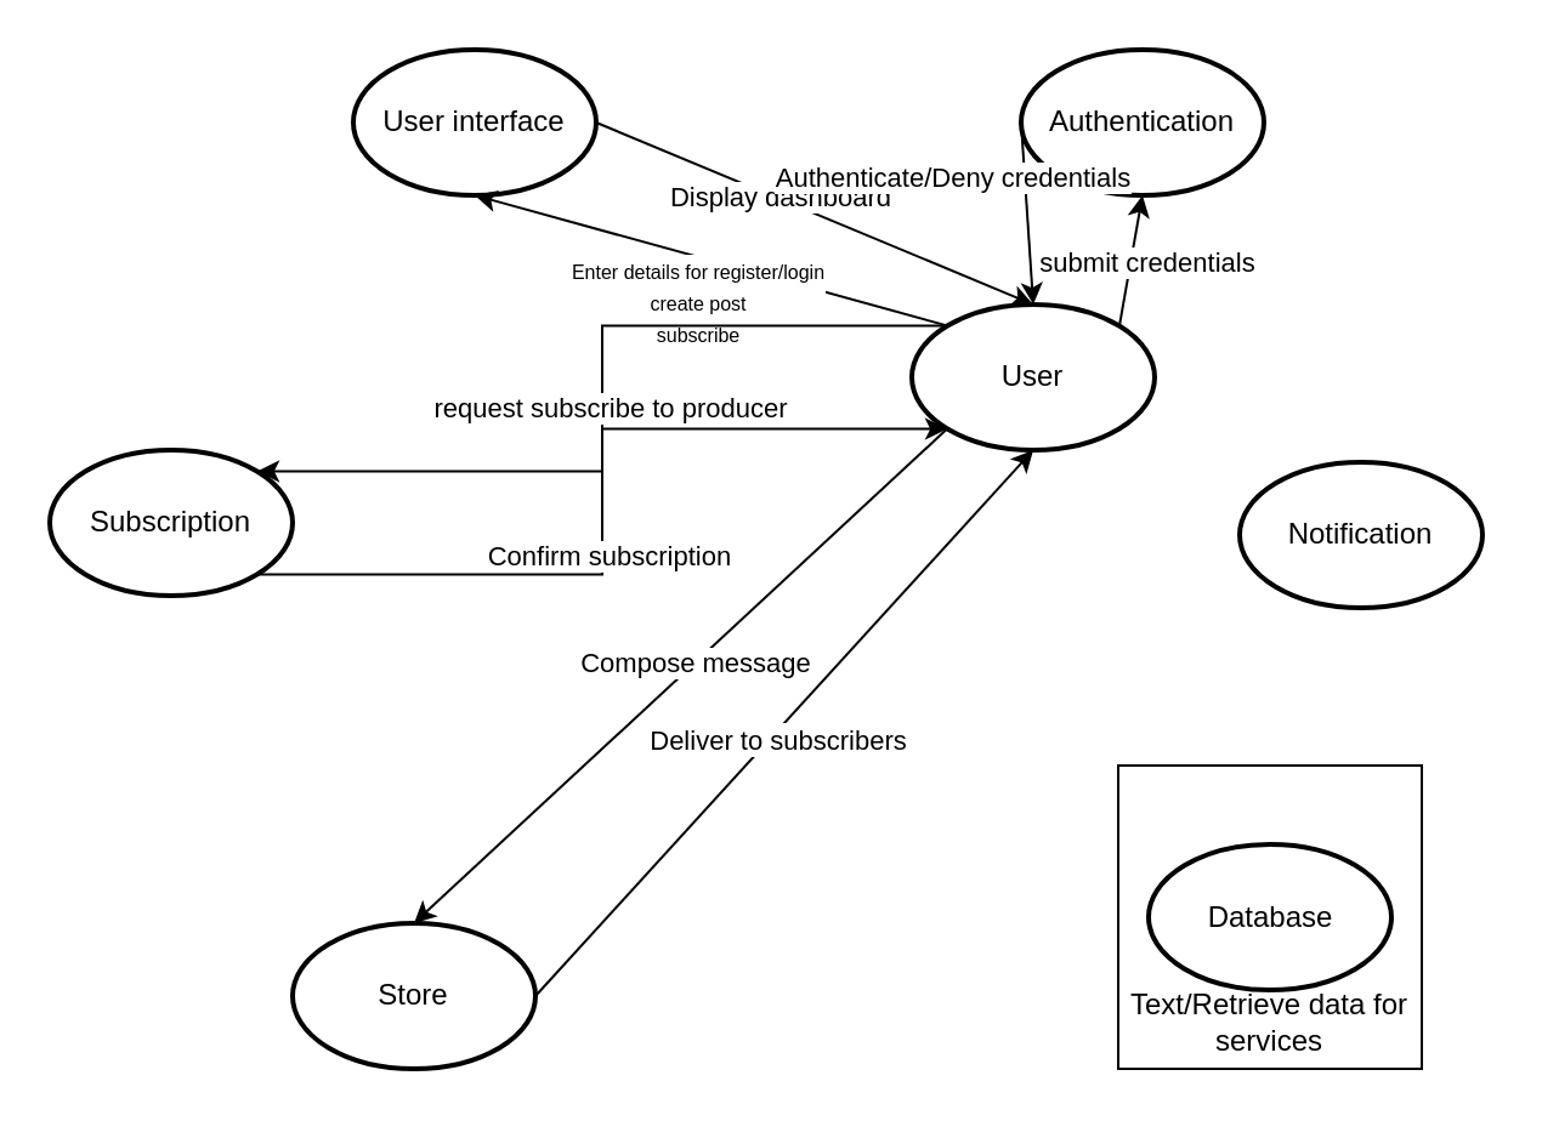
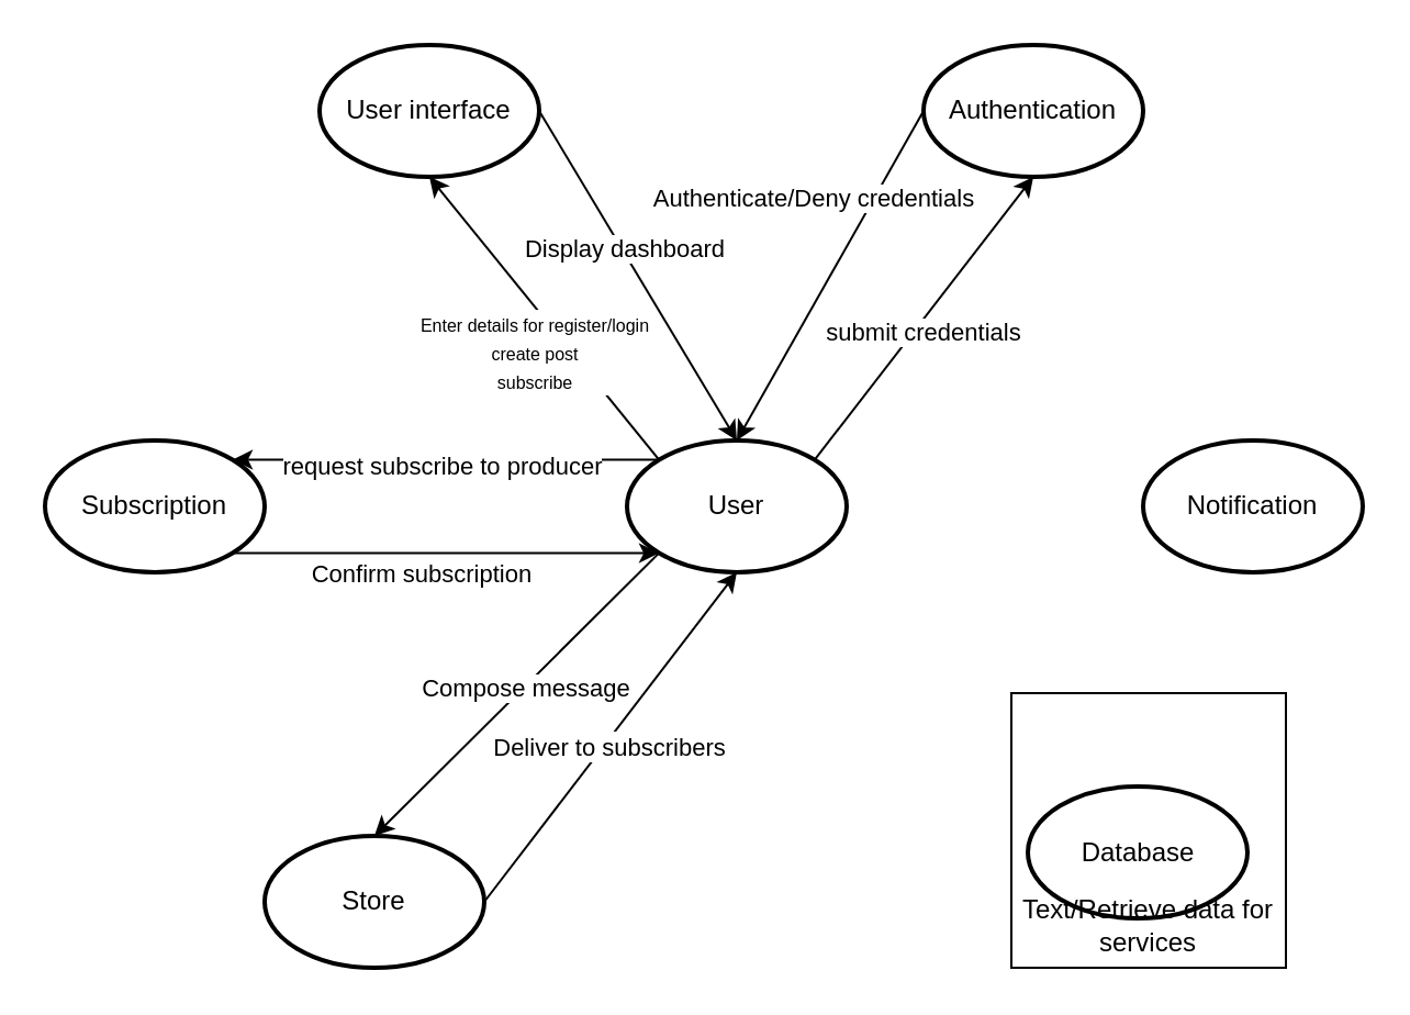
  <mxCell id="0" />
  <mxCell id="1" parent="0" />
- <mxCell id="2" value="User" style="strokeWidth=2;html=1;shape=mxgraph.flowchart.start_1;whiteSpace=wrap;" vertex="1" parent="1"><mxGeometry x="375" y="125" width="100" height="60" as="geometry" /></mxCell>
+ <mxCell id="2" value="User" style="strokeWidth=2;html=1;shape=mxgraph.flowchart.start_1;whiteSpace=wrap;" vertex="1" parent="1"><mxGeometry x="285" y="200" width="100" height="60" as="geometry" /></mxCell>
  <mxCell id="3" value="User interface" style="strokeWidth=2;html=1;shape=mxgraph.flowchart.start_1;whiteSpace=wrap;" vertex="1" parent="1"><mxGeometry x="145" y="20" width="100" height="60" as="geometry" /></mxCell>
  <mxCell id="4" value="Authentication" style="strokeWidth=2;html=1;shape=mxgraph.flowchart.start_1;whiteSpace=wrap;" vertex="1" parent="1"><mxGeometry x="420" y="20" width="100" height="60" as="geometry" /></mxCell>
- <mxCell id="5" value="Subscription" style="strokeWidth=2;html=1;shape=mxgraph.flowchart.start_1;whiteSpace=wrap;" vertex="1" parent="1"><mxGeometry x="20" y="185" width="100" height="60" as="geometry" /></mxCell>
+ <mxCell id="5" value="Subscription" style="strokeWidth=2;html=1;shape=mxgraph.flowchart.start_1;whiteSpace=wrap;" vertex="1" parent="1"><mxGeometry x="20" y="200" width="100" height="60" as="geometry" /></mxCell>
  <mxCell id="6" value="Store" style="strokeWidth=2;html=1;shape=mxgraph.flowchart.start_1;whiteSpace=wrap;" vertex="1" parent="1"><mxGeometry x="120" y="380" width="100" height="60" as="geometry" /></mxCell>
- <mxCell id="7" value="Notification" style="strokeWidth=2;html=1;shape=mxgraph.flowchart.start_1;whiteSpace=wrap;" vertex="1" parent="1"><mxGeometry x="510" y="190" width="100" height="60" as="geometry" /></mxCell>
- <mxCell id="8" value="Database" style="strokeWidth=2;html=1;shape=mxgraph.flowchart.start_1;whiteSpace=wrap;" vertex="1" parent="1"><mxGeometry x="472.5" y="347.5" width="100" height="60" as="geometry" /></mxCell>
+ <mxCell id="7" value="Notification" style="strokeWidth=2;html=1;shape=mxgraph.flowchart.start_1;whiteSpace=wrap;" vertex="1" parent="1"><mxGeometry x="520" y="200" width="100" height="60" as="geometry" /></mxCell>
+ <mxCell id="8" value="Database" style="strokeWidth=2;html=1;shape=mxgraph.flowchart.start_1;whiteSpace=wrap;" vertex="1" parent="1"><mxGeometry x="467.5" y="357.5" width="100" height="60" as="geometry" /></mxCell>
  <mxCell id="9" style="rounded=0;orthogonalLoop=1;jettySize=auto;html=1;exitX=0.145;exitY=0.145;exitDx=0;exitDy=0;exitPerimeter=0;entryX=0.5;entryY=1;entryDx=0;entryDy=0;entryPerimeter=0;" edge="1" parent="1" source="2" target="3"><mxGeometry relative="1" as="geometry" /></mxCell>
  <mxCell id="10" value="&lt;font style=&quot;font-size: 8px;&quot;&gt;Enter details for register/login&lt;br&gt;create post&lt;br&gt;subscribe&lt;/font&gt;" style="edgeLabel;html=1;align=center;verticalAlign=middle;resizable=0;points=[];" vertex="1" connectable="0" parent="9"><mxGeometry x="0.02" y="1" relative="1" as="geometry"><mxPoint x="-3" y="16" as="offset" /></mxGeometry></mxCell>
  <mxCell id="11" style="rounded=0;orthogonalLoop=1;jettySize=auto;html=1;exitX=1;exitY=0.5;exitDx=0;exitDy=0;exitPerimeter=0;entryX=0.5;entryY=0;entryDx=0;entryDy=0;entryPerimeter=0;" edge="1" parent="1" source="3" target="2"><mxGeometry relative="1" as="geometry"><mxPoint x="322" y="200" as="targetPoint" /></mxGeometry></mxCell>
  <mxCell id="12" value="Display dashboard" style="edgeLabel;html=1;align=center;verticalAlign=middle;resizable=0;points=[];" vertex="1" connectable="0" parent="11"><mxGeometry x="-0.168" y="1" relative="1" as="geometry"><mxPoint as="offset" /></mxGeometry></mxCell>
  <mxCell id="13" style="rounded=0;orthogonalLoop=1;jettySize=auto;html=1;exitX=0.855;exitY=0.145;exitDx=0;exitDy=0;exitPerimeter=0;entryX=0.5;entryY=1;entryDx=0;entryDy=0;entryPerimeter=0;" edge="1" parent="1" source="2" target="4"><mxGeometry relative="1" as="geometry" /></mxCell>
  <mxCell id="14" value="submit credentials" style="edgeLabel;html=1;align=center;verticalAlign=middle;resizable=0;points=[];" vertex="1" connectable="0" parent="13"><mxGeometry x="-0.151" relative="1" as="geometry"><mxPoint x="7" y="-4" as="offset" /></mxGeometry></mxCell>
  <mxCell id="15" style="rounded=0;orthogonalLoop=1;jettySize=auto;html=1;exitX=0;exitY=0.5;exitDx=0;exitDy=0;exitPerimeter=0;entryX=0.5;entryY=0;entryDx=0;entryDy=0;entryPerimeter=0;" edge="1" parent="1" source="4" target="2"><mxGeometry relative="1" as="geometry" /></mxCell>
  <mxCell id="16" value="Authenticate/Deny credentials" style="edgeLabel;html=1;align=center;verticalAlign=middle;resizable=0;points=[];" vertex="1" connectable="0" parent="15"><mxGeometry x="-0.522" y="-1" relative="1" as="geometry"><mxPoint x="-29" y="4" as="offset" /></mxGeometry></mxCell>
  <mxCell id="17" style="edgeStyle=orthogonalEdgeStyle;rounded=0;orthogonalLoop=1;jettySize=auto;html=1;exitX=0.145;exitY=0.145;exitDx=0;exitDy=0;exitPerimeter=0;entryX=0.855;entryY=0.145;entryDx=0;entryDy=0;entryPerimeter=0;" edge="1" parent="1" source="2" target="5"><mxGeometry relative="1" as="geometry" /></mxCell>
  <mxCell id="18" value="request subscribe to producer" style="edgeLabel;html=1;align=center;verticalAlign=middle;resizable=0;points=[];" vertex="1" connectable="0" parent="17"><mxGeometry x="0.021" y="3" relative="1" as="geometry"><mxPoint as="offset" /></mxGeometry></mxCell>
  <mxCell id="19" style="edgeStyle=orthogonalEdgeStyle;rounded=0;orthogonalLoop=1;jettySize=auto;html=1;exitX=0.855;exitY=0.855;exitDx=0;exitDy=0;exitPerimeter=0;entryX=0.145;entryY=0.855;entryDx=0;entryDy=0;entryPerimeter=0;" edge="1" parent="1" source="5" target="2"><mxGeometry relative="1" as="geometry" /></mxCell>
  <mxCell id="20" value="Confirm subscription&amp;nbsp;" style="edgeLabel;html=1;align=center;verticalAlign=middle;resizable=0;points=[];" vertex="1" connectable="0" parent="19"><mxGeometry x="-0.1" y="-4" relative="1" as="geometry"><mxPoint y="5" as="offset" /></mxGeometry></mxCell>
  <mxCell id="21" style="rounded=0;orthogonalLoop=1;jettySize=auto;html=1;exitX=0.145;exitY=0.855;exitDx=0;exitDy=0;exitPerimeter=0;entryX=0.5;entryY=0;entryDx=0;entryDy=0;entryPerimeter=0;" edge="1" parent="1" source="2" target="6"><mxGeometry relative="1" as="geometry" /></mxCell>
  <mxCell id="22" value="Compose message" style="edgeLabel;html=1;align=center;verticalAlign=middle;resizable=0;points=[];" vertex="1" connectable="0" parent="21"><mxGeometry x="-0.061" y="1" relative="1" as="geometry"><mxPoint x="-1" as="offset" /></mxGeometry></mxCell>
  <mxCell id="23" style="rounded=0;orthogonalLoop=1;jettySize=auto;html=1;exitX=1;exitY=0.5;exitDx=0;exitDy=0;exitPerimeter=0;entryX=0.5;entryY=1;entryDx=0;entryDy=0;entryPerimeter=0;" edge="1" parent="1" source="6" target="2"><mxGeometry relative="1" as="geometry" /></mxCell>
  <mxCell id="24" value="Text" style="edgeLabel;html=1;align=center;verticalAlign=middle;resizable=0;points=[];" vertex="1" connectable="0" parent="23"><mxGeometry x="-0.04" relative="1" as="geometry"><mxPoint y="1" as="offset" /></mxGeometry></mxCell>
  <mxCell id="25" value="Deliver to subscribers" style="edgeLabel;html=1;align=center;verticalAlign=middle;resizable=0;points=[];" vertex="1" connectable="0" parent="23"><mxGeometry x="-0.047" y="-2" relative="1" as="geometry"><mxPoint as="offset" /></mxGeometry></mxCell>
  <mxCell id="26" value="&lt;br&gt;&lt;br&gt;&lt;br&gt;&lt;br&gt;&lt;br&gt;&lt;br&gt;Text/Retrieve data for services" style="whiteSpace=wrap;html=1;aspect=fixed;fillColor=none;" vertex="1" parent="1"><mxGeometry x="460" y="315" width="125" height="125" as="geometry" /></mxCell>
